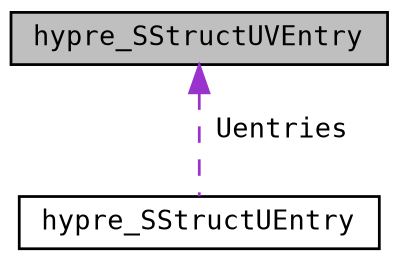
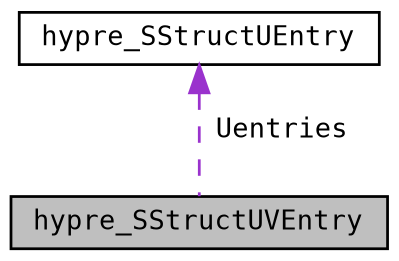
  digraph {
    fontname="DejaVu Sans Mono"
    node [color=black fontname="DejaVu Sans Mono" fontsize=10 shape=record style=filled]
    n1 [fillcolor=grey75 fontcolor=black height=0.2 label=hypre_SStructUVEntry width=0.4]
    n2 [fillcolor=white height=0.2 label=hypre_SStructUEntry width=0.4]
-   n1 -> n2 [color=darkorchid3 dir=back fontname="DejaVu Sans Mono" fontsize=10 label=" Uentries" labelfontname=Helvetica labelfontsize=10 style=dashed]
+   n2 -> n1 [color=darkorchid3 dir=back fontname="DejaVu Sans Mono" fontsize=10 label=" Uentries" labelfontname=Helvetica labelfontsize=10 style=dashed]
  }
